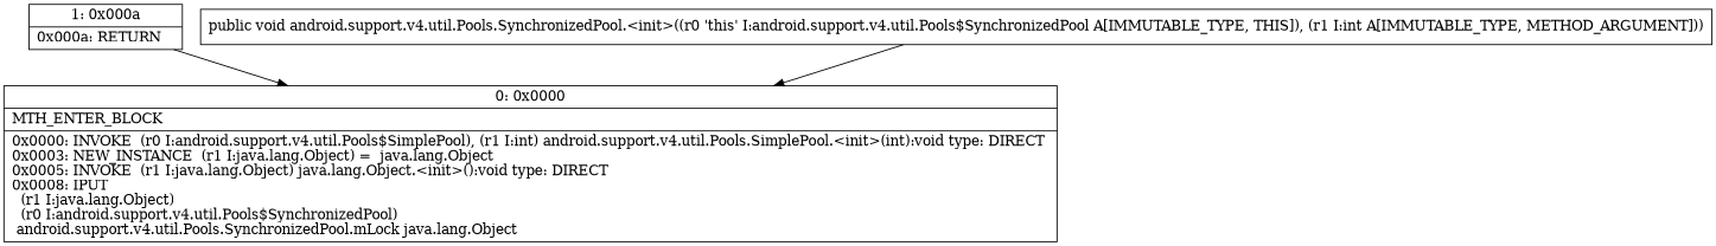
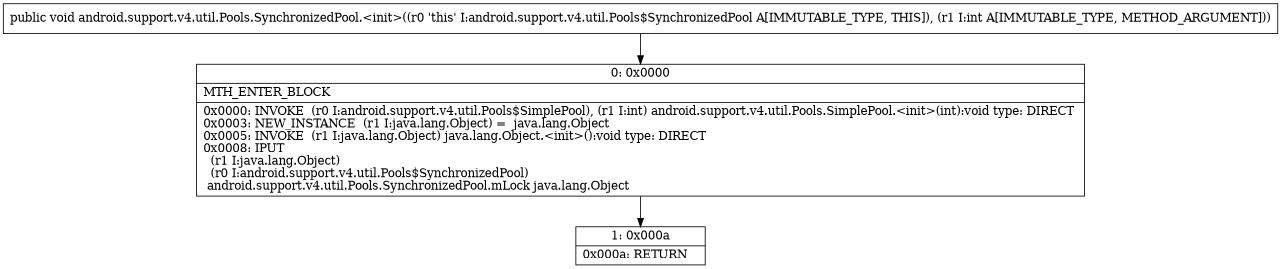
  digraph {
    node [shape=record]
    n1 [label="{0\:\ 0x0000|MTH_ENTER_BLOCK\l|0x0000: INVOKE  (r0 I:android.support.v4.util.Pools$SimplePool), (r1 I:int) android.support.v4.util.Pools.SimplePool.\<init\>(int):void type: DIRECT \l0x0003: NEW_INSTANCE  (r1 I:java.lang.Object) =  java.lang.Object \l0x0005: INVOKE  (r1 I:java.lang.Object) java.lang.Object.\<init\>():void type: DIRECT \l0x0008: IPUT  \l  (r1 I:java.lang.Object)\l  (r0 I:android.support.v4.util.Pools$SynchronizedPool)\l android.support.v4.util.Pools.SynchronizedPool.mLock java.lang.Object \l}"]
    n2 [label="{1\:\ 0x000a|0x000a: RETURN   \l}"]
    n3 [label="{public void android.support.v4.util.Pools.SynchronizedPool.\<init\>((r0 'this' I:android.support.v4.util.Pools$SynchronizedPool A[IMMUTABLE_TYPE, THIS]), (r1 I:int A[IMMUTABLE_TYPE, METHOD_ARGUMENT])) }"]
-   n2 -> n1
+   n1 -> n2
    n3 -> n1
  }
